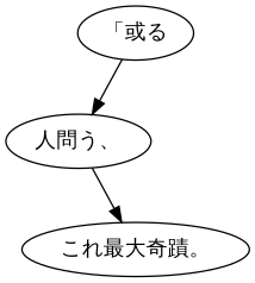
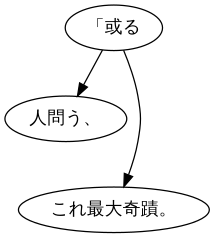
  digraph {
    n1 [label="「或る"]
    n2 [label="人問う、"]
    n3 [label="これ最大奇蹟。"]
    n1 -> n2
-   n2 -> n3
+   n1 -> n3
  }
